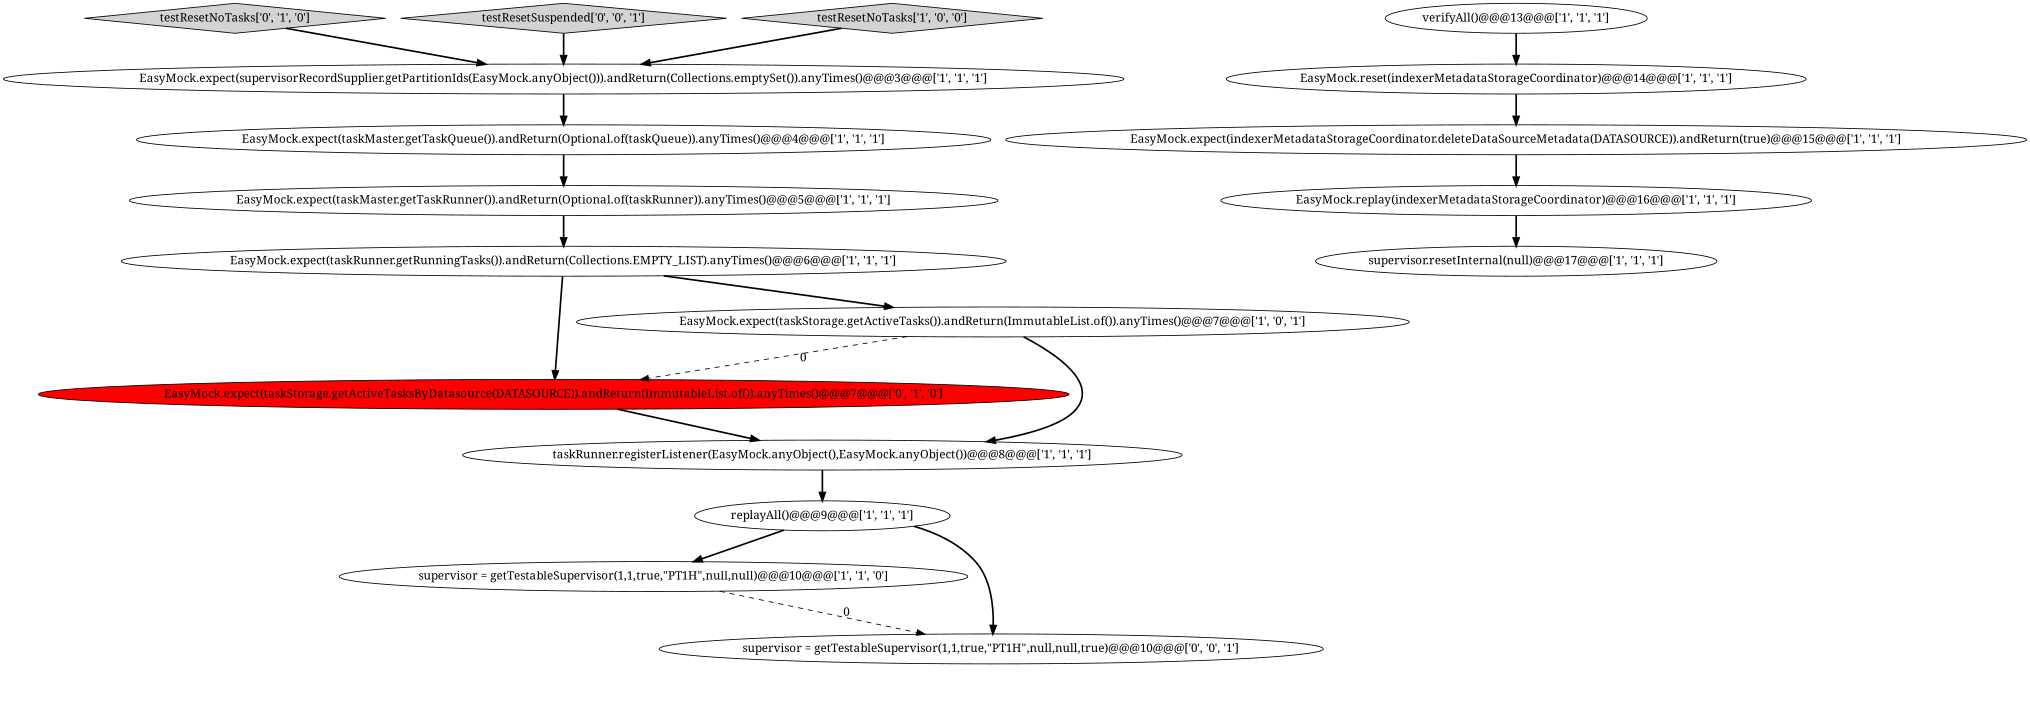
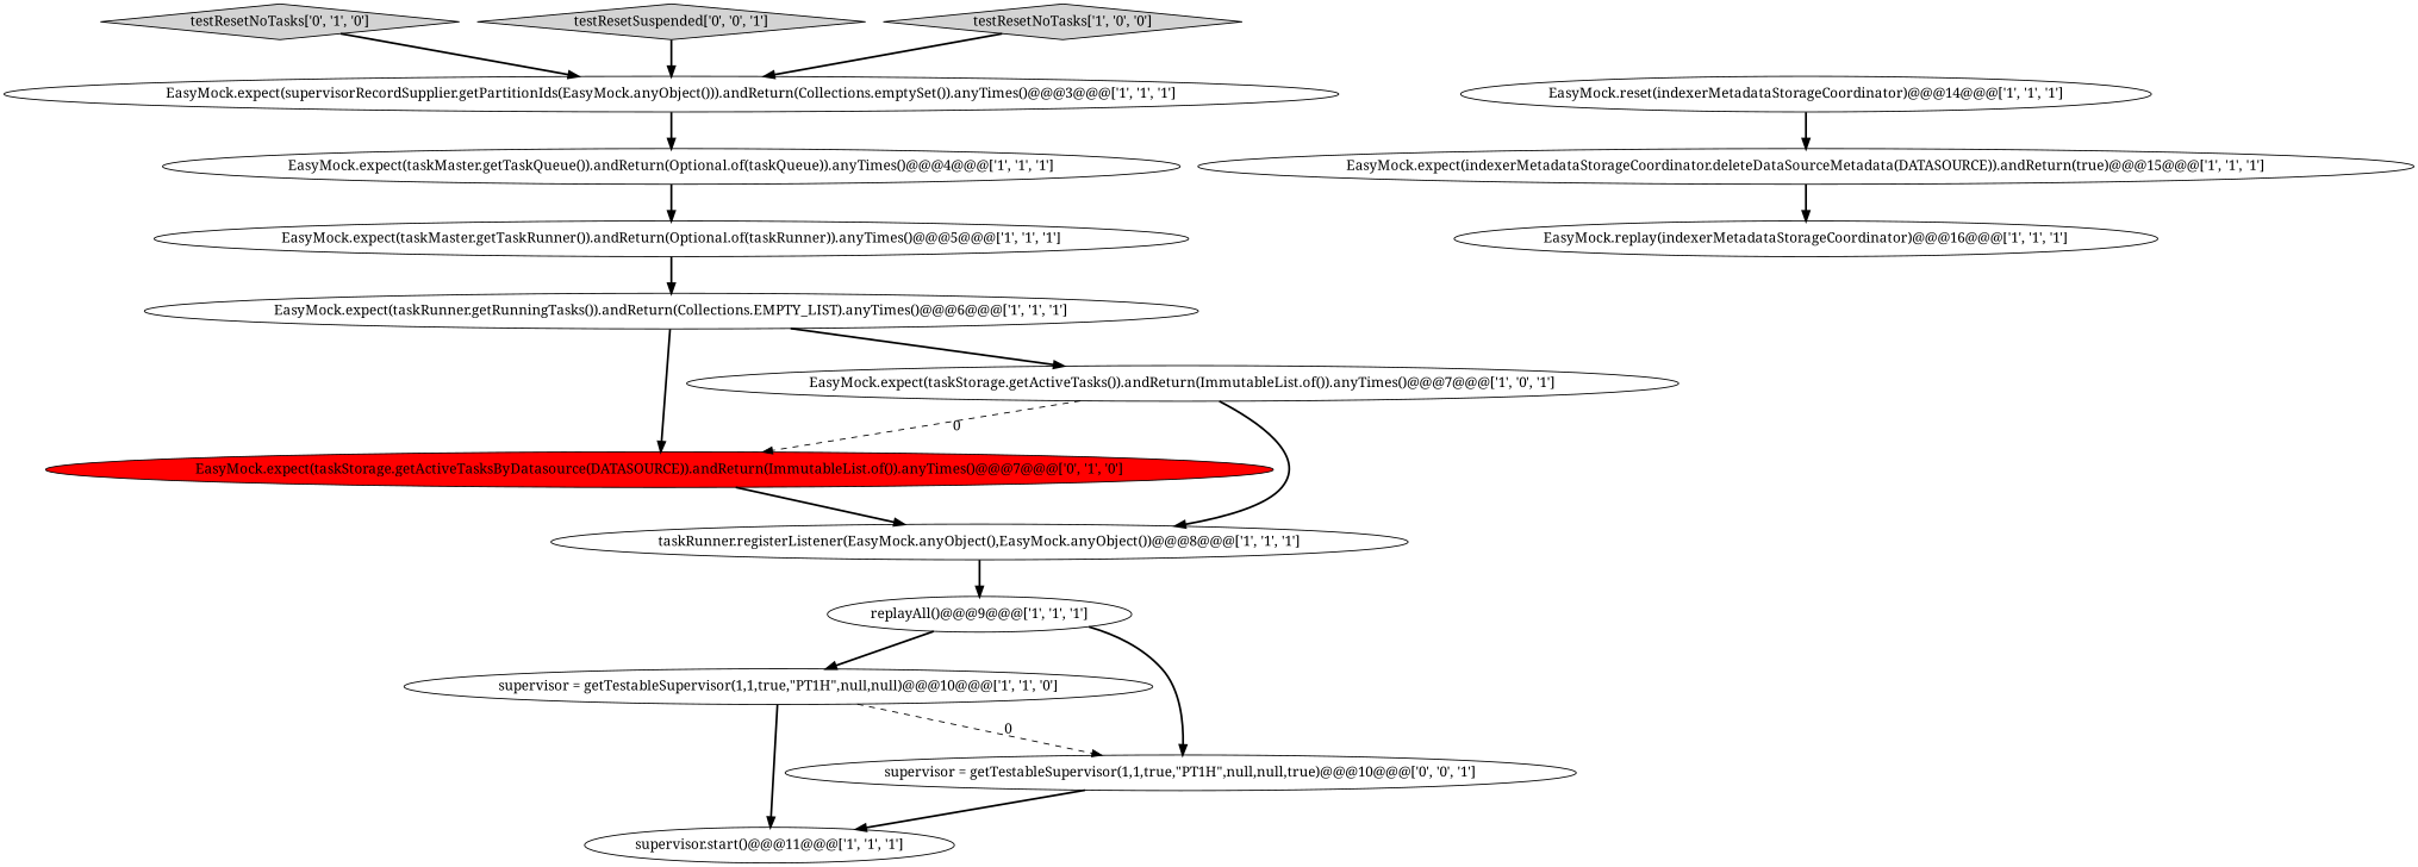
  digraph {
    fontname="Noto Serif"
    node [fillcolor=white fontname="Noto Serif" shape=ellipse style=filled]
    edge [fontname="Noto Serif" style=bold]
-   n2 [label="supervisor.resetInternal(null)@@@17@@@['1', '1', '1']"]
+   n1 [label="supervisor.start()@@@11@@@['1', '1', '1']"]
    n3 [label="replayAll()@@@9@@@['1', '1', '1']"]
    n4 [label="supervisor = getTestableSupervisor(1,1,true,\"PT1H\",null,null)@@@10@@@['1', '1', '0']"]
    n5 [label="supervisor = getTestableSupervisor(1,1,true,\"PT1H\",null,null,true)@@@10@@@['0', '0', '1']"]
    n6 [label="EasyMock.expect(taskRunner.getRunningTasks()).andReturn(Collections.EMPTY_LIST).anyTimes()@@@6@@@['1', '1', '1']"]
    n7 [fillcolor=red label="EasyMock.expect(taskStorage.getActiveTasksByDatasource(DATASOURCE)).andReturn(ImmutableList.of()).anyTimes()@@@7@@@['0', '1', '0']"]
    n8 [label="EasyMock.expect(taskStorage.getActiveTasks()).andReturn(ImmutableList.of()).anyTimes()@@@7@@@['1', '0', '1']"]
    n9 [label="taskRunner.registerListener(EasyMock.anyObject(),EasyMock.anyObject())@@@8@@@['1', '1', '1']"]
-   n10 [label="verifyAll()@@@13@@@['1', '1', '1']"]
    n11 [label="EasyMock.reset(indexerMetadataStorageCoordinator)@@@14@@@['1', '1', '1']"]
    n12 [label="EasyMock.expect(indexerMetadataStorageCoordinator.deleteDataSourceMetadata(DATASOURCE)).andReturn(true)@@@15@@@['1', '1', '1']"]
    n13 [label="EasyMock.replay(indexerMetadataStorageCoordinator)@@@16@@@['1', '1', '1']"]
    n14 [fillcolor=lightgray label="testResetNoTasks['0', '1', '0']" shape=diamond]
    n15 [label="EasyMock.expect(supervisorRecordSupplier.getPartitionIds(EasyMock.anyObject())).andReturn(Collections.emptySet()).anyTimes()@@@3@@@['1', '1', '1']"]
    n16 [label="EasyMock.expect(taskMaster.getTaskQueue()).andReturn(Optional.of(taskQueue)).anyTimes()@@@4@@@['1', '1', '1']"]
    n17 [fillcolor=lightgray label="testResetSuspended['0', '0', '1']" shape=diamond]
    n18 [fillcolor=lightgray label="testResetNoTasks['1', '0', '0']" shape=diamond]
    n19 [label="EasyMock.expect(taskMaster.getTaskRunner()).andReturn(Optional.of(taskRunner)).anyTimes()@@@5@@@['1', '1', '1']"]
    n3 -> n4
    n3 -> n5
+   n4 -> n1
    n4 -> n5 [label=0 style=dashed]
+   n5 -> n1
    n6 -> n7
    n6 -> n8
    n7 -> n9
    n8 -> n7 [label=0 style=dashed]
    n8 -> n9
    n9 -> n3
-   n10 -> n11
    n11 -> n12
    n12 -> n13
-   n13 -> n2
    n14 -> n15
    n15 -> n16
    n16 -> n19
    n17 -> n15
    n18 -> n15
    n19 -> n6
  }
